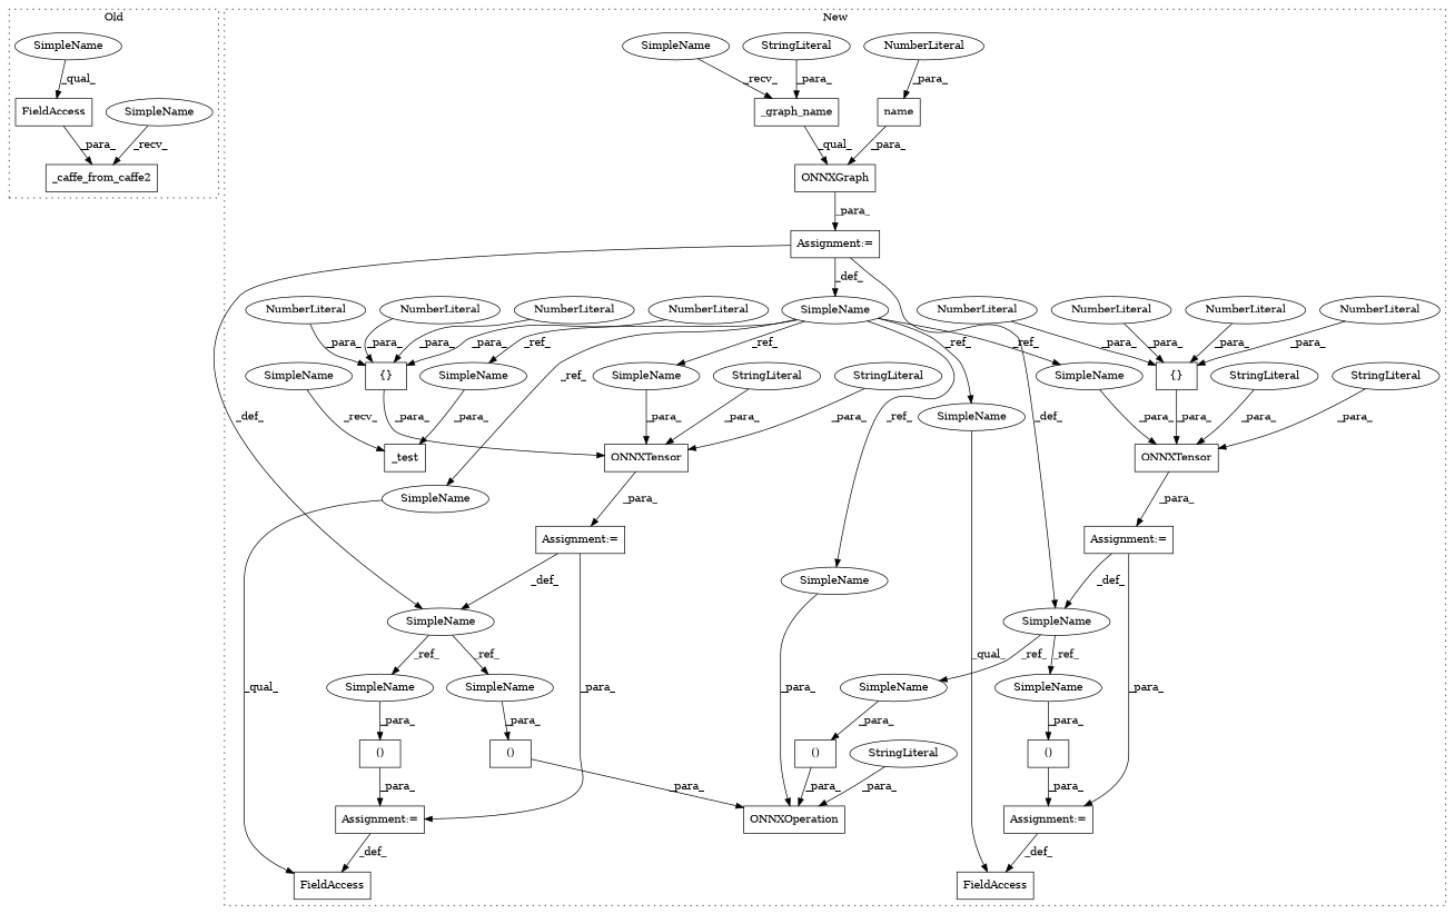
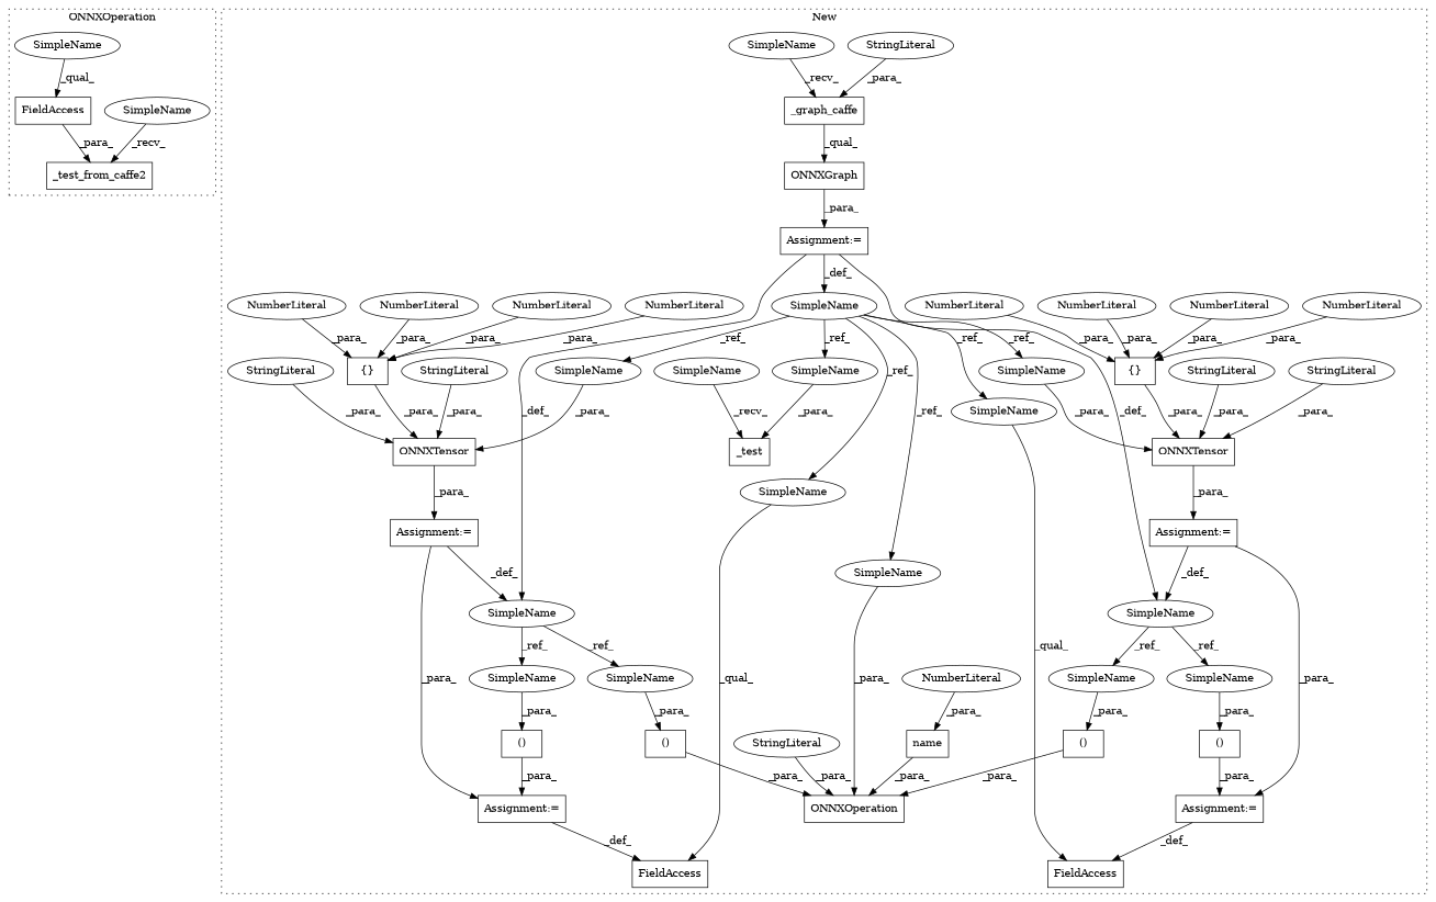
  digraph {
    node [a=42 l=1 s=1499 shape=ellipse]
-   n1 [a=32 l="18,1" label=_caffe_from_caffe2 s="1481,1518" shape=box]
+   n1 [a=32 l="18,1" label=_test_from_caffe2 s="1481,1518" shape=box]
    n2 [a=22 l=19 label=FieldAccess shape=box]
    n3 [l=4 label=SimpleName s=1476]
    n4 [l=4 label=SimpleName]
    n5 [a=32 l="6,1" label=_test s="4457,4464" shape=box]
-   n6 [a=32 l="12,1" label=_graph_name s="4122,4142" shape=box]
+   n6 [a=32 l="12,1" label=_graph_caffe s="4122,4142" shape=box]
    n7 [a=106 l=25 label="()" s=4420 shape=box]
    n8 [a=4 l="1,1" label="{}" s="4230,4238" shape=box]
    n9 [a=106 l=25 label="()" s=4373 shape=box]
    n10 [a=34 label=NumberLiteral s=4231]
    n11 [a=34 label=NumberLiteral s=4235]
    n12 [a=32 l="10,1" label=ONNXGraph s="4107,4143" shape=box]
    n13 [a=45 l=8 label=StringLiteral s=4134]
    n14 [label=SimpleName s=4105]
    n15 [a=22 l=8 label=FieldAccess s=4359 shape=box]
    n16 [a=22 l=9 label=FieldAccess s=4405 shape=box]
    n17 [a=7 label="Assignment:=" s=4203 shape=box]
    n18 [a=7 l=6 label="Assignment:=" s=4367 shape=box]
    n19 [a=7 l=6 label="Assignment:=" s=4414 shape=box]
    n20 [a=7 label="Assignment:=" s=4106 shape=box]
    n21 [a=7 label="Assignment:=" s=4151 shape=box]
    n22 [a=32 l="11,1" label=ONNXTensor s="4152,4195" shape=box]
    n23 [a=45 l=7 label=StringLiteral s=4188]
    n24 [a=45 l=3 label=StringLiteral s=4165]
    n25 [a=32 l="11,1" label=ONNXTensor s="4204,4247" shape=box]
    n26 [a=45 l=3 label=StringLiteral s=4217]
    n27 [a=45 l=7 label=StringLiteral s=4240]
    n28 [a=4 l="1,1" label="{}" s="4178,4186" shape=box]
    n29 [a=34 label=NumberLiteral s=4185]
    n30 [a=34 label=NumberLiteral s=4233]
    n31 [a=34 label=NumberLiteral s=4237]
    n32 [a=34 label=NumberLiteral s=4183]
    n33 [a=34 label=NumberLiteral s=4181]
    n34 [a=34 label=NumberLiteral s=4179]
    n35 [a=32 l="14,1" label=ONNXOperation s="4254,4352" shape=box]
    n36 [a=45 l=8 label=StringLiteral s=4270]
    n37 [a=32 l="5,1" label=name s="4343,4351" shape=box]
    n38 [a=34 label=NumberLiteral s=4348]
    n39 [a=106 l=25 label="()" s=4316 shape=box]
    n40 [label=SimpleName s=4150]
    n41 [a=106 l=25 label="()" s=4284 shape=box]
    n42 [label=SimpleName s=4202]
    n43 [label=SimpleName s=4359]
    n44 [label=SimpleName s=4163]
    n45 [label=SimpleName s=4463]
    n46 [label=SimpleName s=4268]
    n47 [label=SimpleName s=4405]
    n48 [label=SimpleName s=4215]
    n49 [label=SimpleName s=4340]
    n50 [label=SimpleName s=4444]
    n51 [label=SimpleName s=4308]
    n52 [label=SimpleName s=4397]
    n53 [l=4 label=SimpleName s=4117]
    n54 [l=4 label=SimpleName s=4452]
    subgraph cluster_1 {
-     label=Old
+     label=ONNXOperation
      style=dotted
      n1
      n2
      n3
      n4
    }
    subgraph cluster_2 {
      label=New
      style=dotted
      n5
      n6
      n7
      n8
      n9
      n10
      n11
      n12
      n13
      n14
      n15
      n16
      n17
      n18
      n19
      n20
      n21
      n22
      n23
      n24
      n25
      n26
      n27
      n28
      n29
      n30
      n31
      n32
      n33
      n34
      n35
      n36
      n37
      n38
      n39
      n40
      n41
      n42
      n43
      n44
      n45
      n46
      n47
      n48
      n49
      n50
      n51
      n52
      n53
      n54
    }
    n2 -> n1 [label=_para_]
    n3 -> n1 [label=_recv_]
    n4 -> n2 [label=_qual_]
    n6 -> n12 [label=_qual_]
    n7 -> n19 [label=_para_]
    n8 -> n25 [label=_para_]
    n9 -> n18 [label=_para_]
    n10 -> n8 [label=_para_]
    n11 -> n8 [label=_para_]
    n12 -> n20 [label=_para_]
    n13 -> n6 [label=_para_]
    n14 -> n43 [label=_ref_]
    n14 -> n44 [label=_ref_]
    n14 -> n45 [label=_ref_]
    n14 -> n46 [label=_ref_]
    n14 -> n47 [label=_ref_]
    n14 -> n48 [label=_ref_]
    n17 -> n19 [label=_para_]
    n17 -> n42 [label=_def_]
    n18 -> n15 [label=_def_]
    n19 -> n16 [label=_def_]
    n20 -> n14 [label=_def_]
    n20 -> n40 [label=_def_]
    n20 -> n42 [label=_def_]
    n21 -> n18 [label=_para_]
    n21 -> n40 [label=_def_]
    n22 -> n21 [label=_para_]
    n23 -> n22 [label=_para_]
    n24 -> n22 [label=_para_]
    n25 -> n17 [label=_para_]
    n26 -> n25 [label=_para_]
    n27 -> n25 [label=_para_]
    n28 -> n22 [label=_para_]
    n29 -> n28 [label=_para_]
    n30 -> n8 [label=_para_]
    n31 -> n8 [label=_para_]
    n32 -> n28 [label=_para_]
    n33 -> n28 [label=_para_]
    n34 -> n28 [label=_para_]
    n36 -> n35 [label=_para_]
-   n37 -> n12 [label=_para_]
+   n37 -> n35 [label=_para_]
    n38 -> n37 [label=_para_]
    n39 -> n35 [label=_para_]
    n40 -> n51 [label=_ref_]
    n40 -> n52 [label=_ref_]
    n41 -> n35 [label=_para_]
    n42 -> n49 [label=_ref_]
    n42 -> n50 [label=_ref_]
    n43 -> n15 [label=_qual_]
    n44 -> n22 [label=_para_]
    n45 -> n5 [label=_para_]
    n46 -> n35 [label=_para_]
    n47 -> n16 [label=_qual_]
    n48 -> n25 [label=_para_]
    n49 -> n39 [label=_para_]
    n50 -> n7 [label=_para_]
    n51 -> n41 [label=_para_]
    n52 -> n9 [label=_para_]
    n53 -> n6 [label=_recv_]
    n54 -> n5 [label=_recv_]
  }
